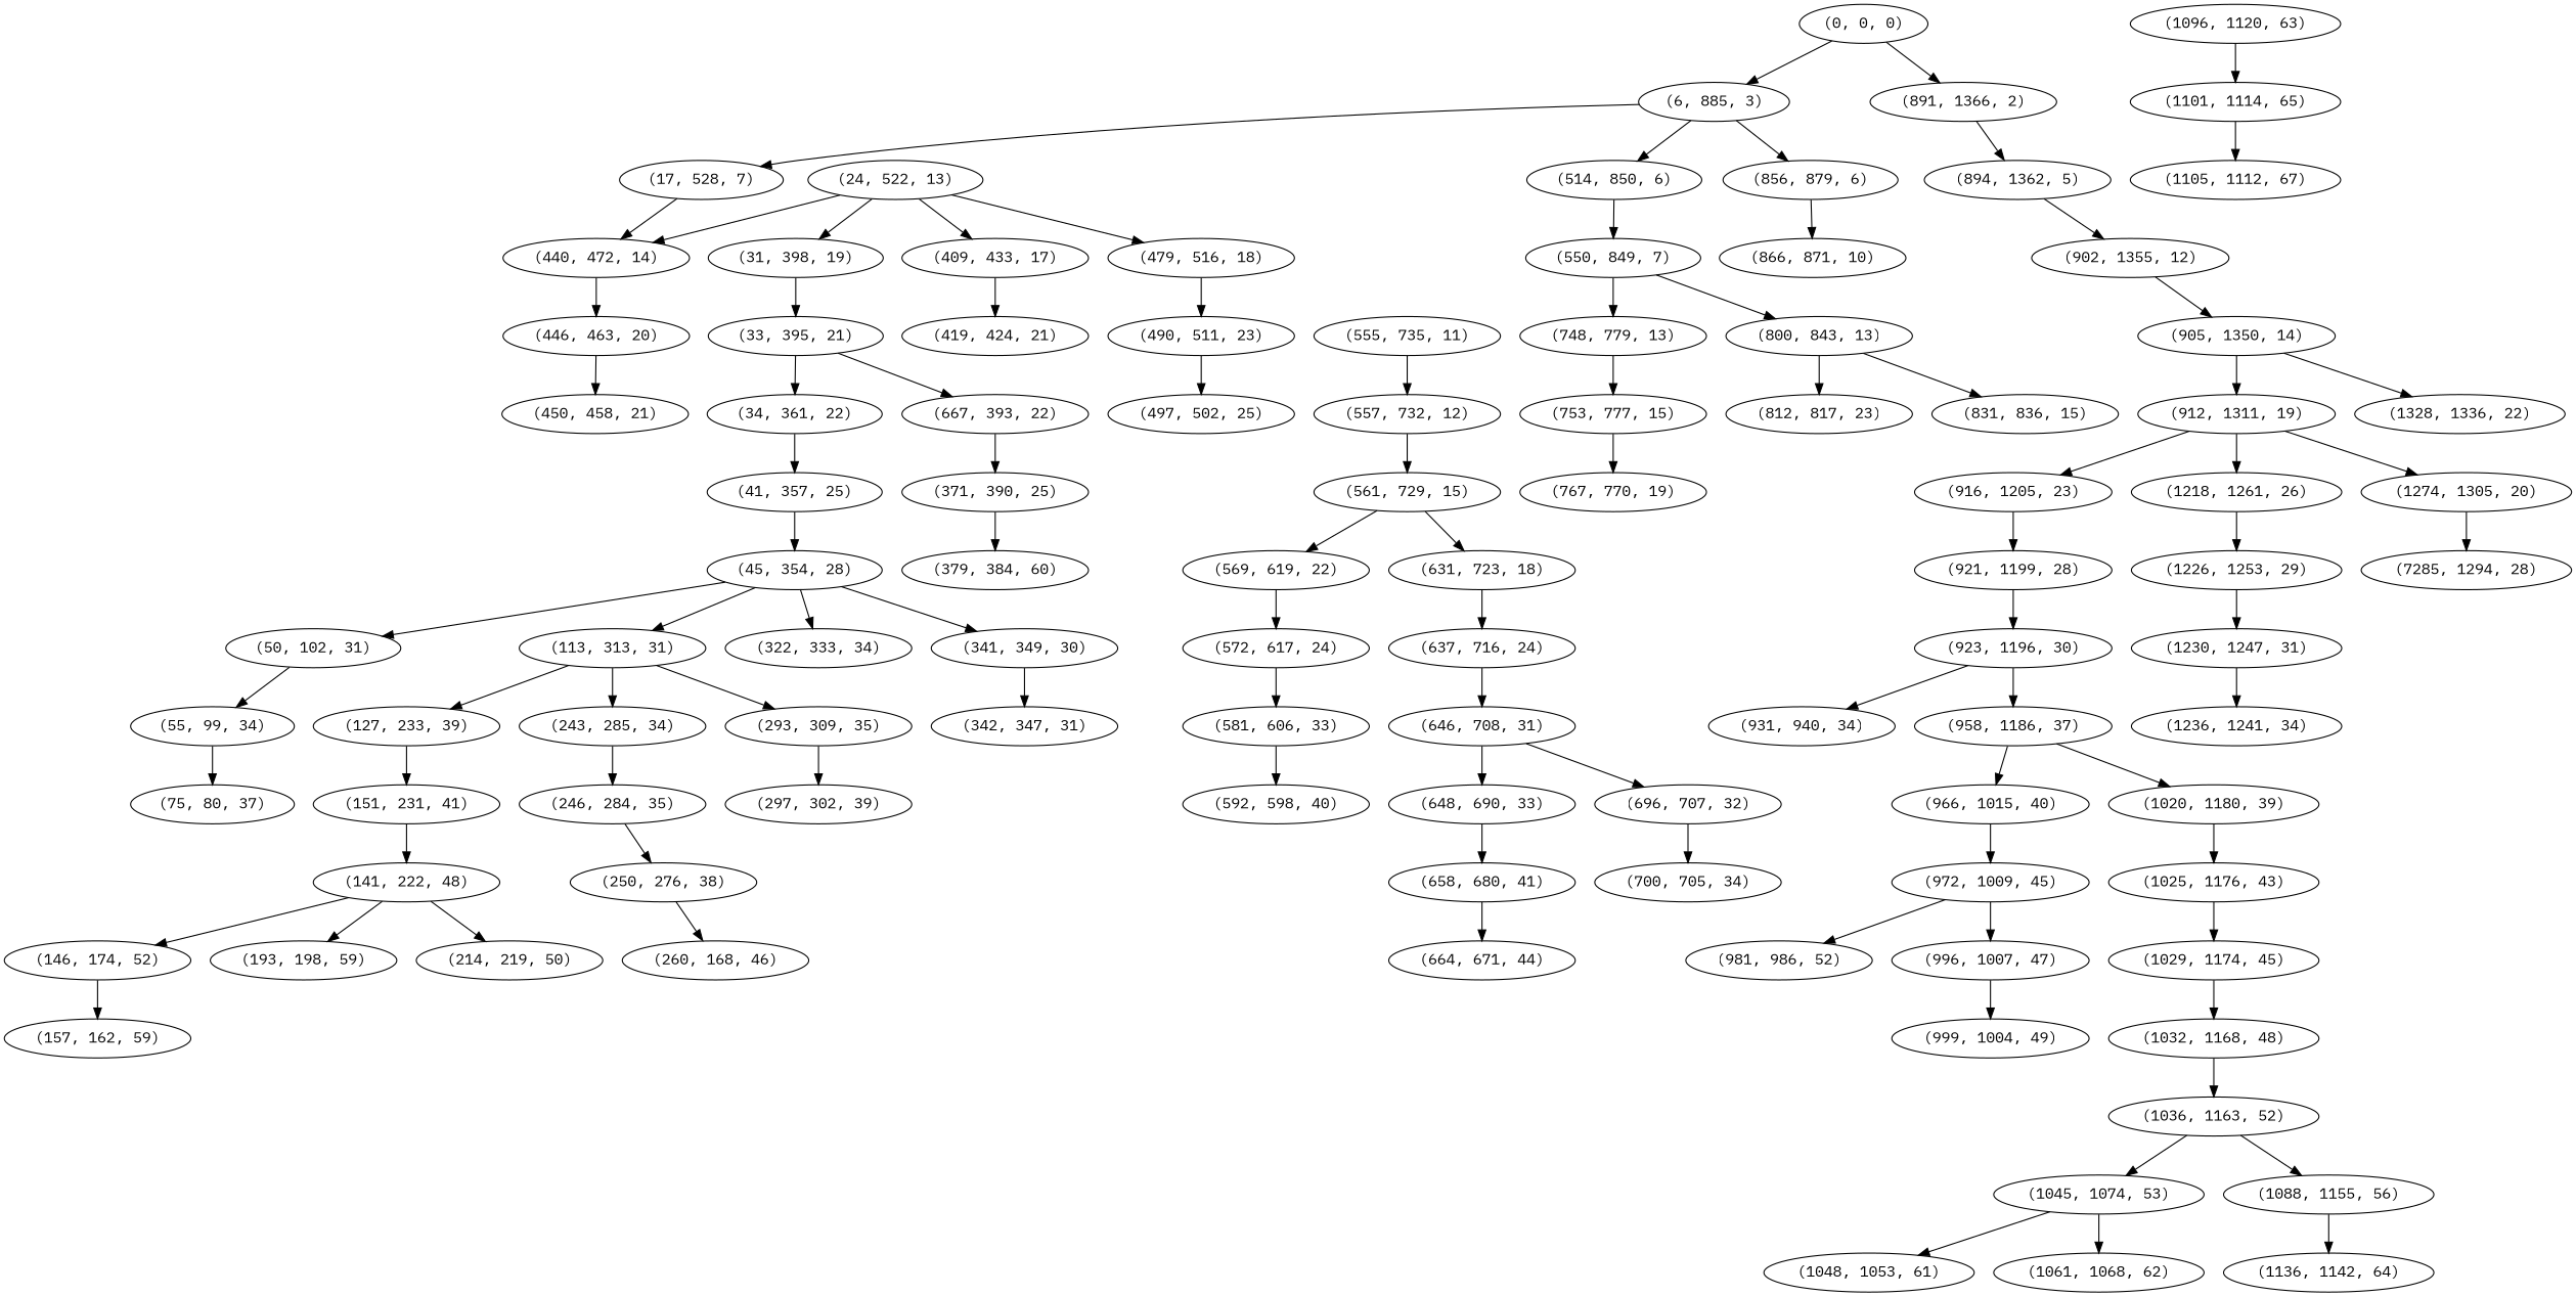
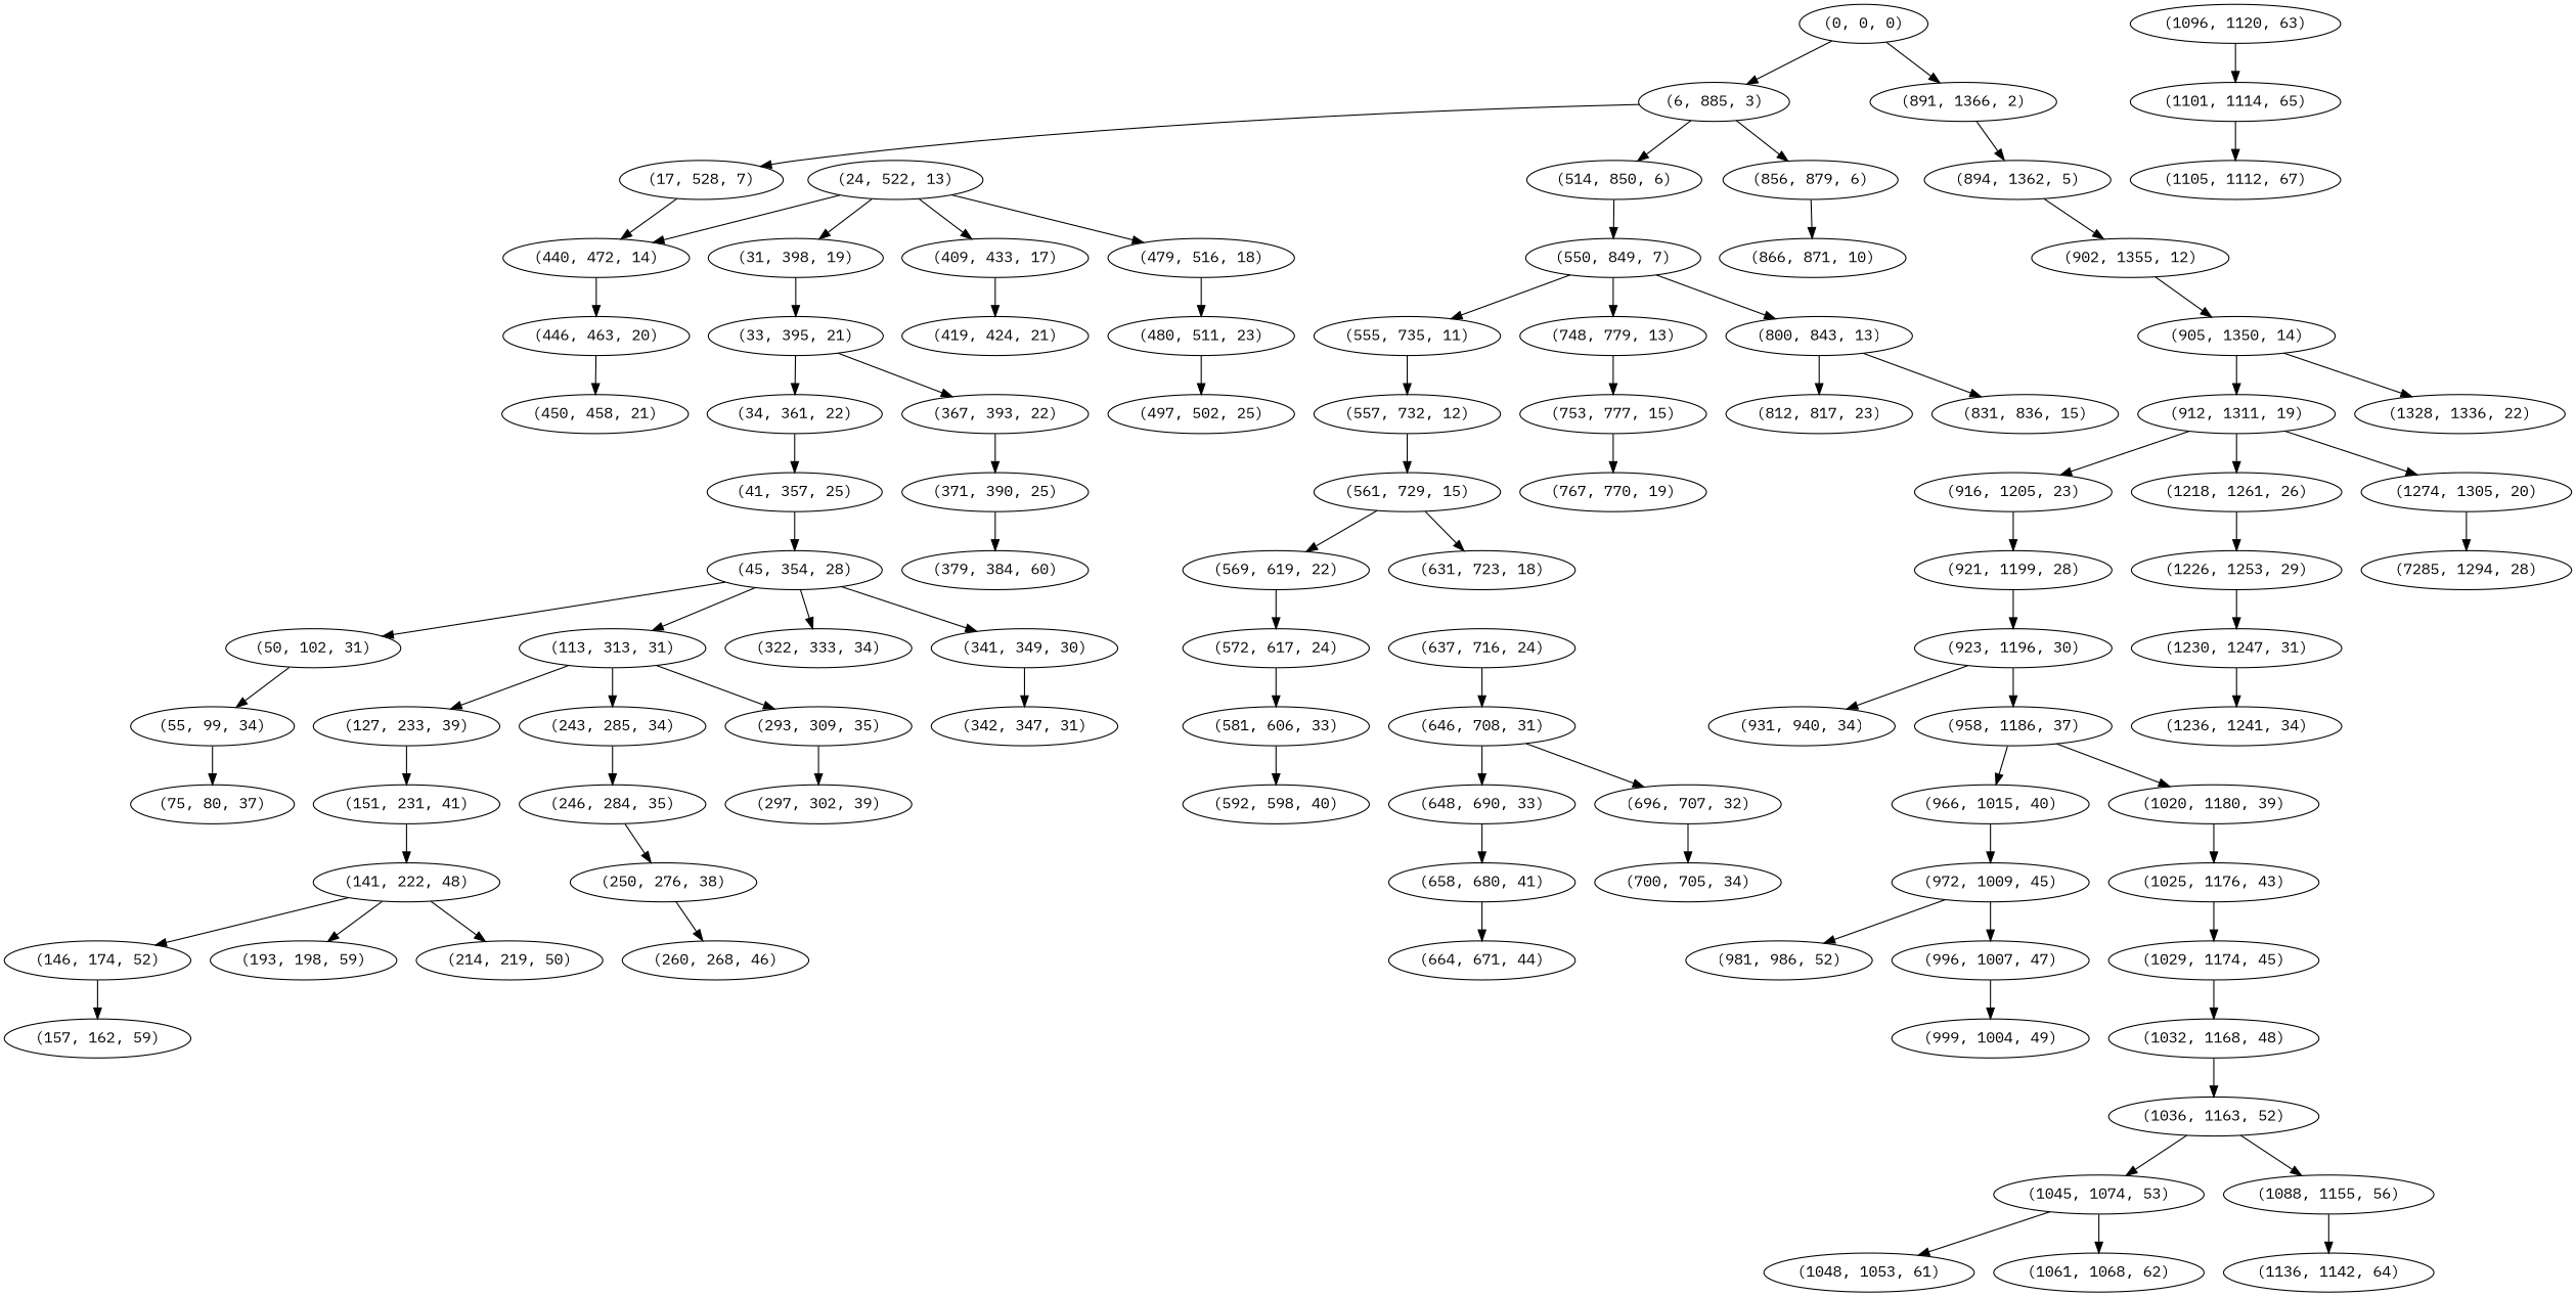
  digraph {
    fontname="IBM Plex Mono"
    node [fontname="IBM Plex Mono"]
    edge [fontname="IBM Plex Mono"]
    "(0, 0, 0)"
    "(6, 885, 3)"
    "(891, 1366, 2)"
    "(17, 528, 7)"
    n5 [label="(514, 850, 6)"]
    "(856, 879, 6)"
    "(894, 1362, 5)"
    "(440, 472, 14)"
    "(550, 849, 7)"
    "(866, 871, 10)"
    "(24, 522, 13)"
    "(31, 398, 19)"
    "(409, 433, 17)"
    "(479, 516, 18)"
    "(33, 395, 21)"
    "(419, 424, 21)"
    "(446, 463, 20)"
-   "(490, 511, 23)"
+   "(490, 511, 23)" [label="(480, 511, 23)"]
    "(34, 361, 22)"
-   "(367, 393, 22)" [label="(667, 393, 22)"]
+   "(367, 393, 22)"
    "(41, 357, 25)"
    "(371, 390, 25)"
    "(45, 354, 28)"
    "(50, 102, 31)"
    "(113, 313, 31)"
    "(322, 333, 34)"
    "(341, 349, 30)"
    "(55, 99, 34)"
    "(127, 233, 39)"
    "(243, 285, 34)"
    "(293, 309, 35)"
    "(342, 347, 31)"
    "(75, 80, 37)"
    n34 [label="(151, 231, 41)"]
    "(246, 284, 35)"
    "(297, 302, 39)"
    "(141, 222, 48)"
    "(146, 174, 52)"
    "(193, 198, 59)"
    "(214, 219, 50)"
    "(157, 162, 59)"
    "(250, 276, 38)"
-   "(260, 268, 46)" [label="(260, 168, 46)"]
+   "(260, 268, 46)"
    n44 [label="(379, 384, 60)"]
    "(450, 458, 21)"
    "(497, 502, 25)"
    "(555, 735, 11)"
    "(748, 779, 13)"
    "(800, 843, 13)"
    "(557, 732, 12)"
    "(753, 777, 15)"
    "(812, 817, 23)"
    "(831, 836, 15)"
    "(561, 729, 15)"
    "(569, 619, 22)"
    "(631, 723, 18)"
    "(572, 617, 24)"
    "(637, 716, 24)"
    "(581, 606, 33)"
    "(592, 598, 40)"
    "(646, 708, 31)"
    "(648, 690, 33)"
    "(696, 707, 32)"
    "(658, 680, 41)"
    "(700, 705, 34)"
    "(664, 671, 44)"
    n67 [label="(767, 770, 19)"]
    "(902, 1355, 12)"
    "(905, 1350, 14)"
    "(912, 1311, 19)"
    "(1328, 1336, 22)"
    "(916, 1205, 23)"
    "(1218, 1261, 26)"
    "(1274, 1305, 20)"
    "(921, 1199, 28)"
    "(1226, 1253, 29)"
    n77 [label="(7285, 1294, 28)"]
    "(923, 1196, 30)"
    "(931, 940, 34)"
    "(958, 1186, 37)"
    "(966, 1015, 40)"
    "(1020, 1180, 39)"
    "(972, 1009, 45)"
    "(1025, 1176, 43)"
    "(981, 986, 52)"
    "(996, 1007, 47)"
    "(999, 1004, 49)"
    "(1029, 1174, 45)"
    "(1032, 1168, 48)"
    "(1036, 1163, 52)"
    n91 [label="(1045, 1074, 53)"]
    "(1088, 1155, 56)"
    "(1048, 1053, 61)"
    "(1061, 1068, 62)"
    "(1136, 1142, 64)"
    "(1096, 1120, 63)"
    "(1101, 1114, 65)"
    "(1105, 1112, 67)"
    "(1230, 1247, 31)"
    "(1236, 1241, 34)"
    "(0, 0, 0)" -> "(6, 885, 3)"
    "(0, 0, 0)" -> "(891, 1366, 2)"
    "(6, 885, 3)" -> "(17, 528, 7)"
    "(6, 885, 3)" -> n5
    "(6, 885, 3)" -> "(856, 879, 6)"
    "(891, 1366, 2)" -> "(894, 1362, 5)"
    "(17, 528, 7)" -> "(440, 472, 14)"
    n5 -> "(550, 849, 7)"
    "(856, 879, 6)" -> "(866, 871, 10)"
    "(894, 1362, 5)" -> "(902, 1355, 12)"
    "(440, 472, 14)" -> "(446, 463, 20)"
+   "(550, 849, 7)" -> "(555, 735, 11)"
    "(550, 849, 7)" -> "(748, 779, 13)"
    "(550, 849, 7)" -> "(800, 843, 13)"
    "(24, 522, 13)" -> "(440, 472, 14)"
    "(24, 522, 13)" -> "(31, 398, 19)"
    "(24, 522, 13)" -> "(409, 433, 17)"
    "(24, 522, 13)" -> "(479, 516, 18)"
    "(31, 398, 19)" -> "(33, 395, 21)"
    "(409, 433, 17)" -> "(419, 424, 21)"
    "(479, 516, 18)" -> "(490, 511, 23)"
    "(33, 395, 21)" -> "(34, 361, 22)"
    "(33, 395, 21)" -> "(367, 393, 22)"
    "(446, 463, 20)" -> "(450, 458, 21)"
    "(490, 511, 23)" -> "(497, 502, 25)"
    "(34, 361, 22)" -> "(41, 357, 25)"
    "(367, 393, 22)" -> "(371, 390, 25)"
    "(41, 357, 25)" -> "(45, 354, 28)"
    "(371, 390, 25)" -> n44
    "(45, 354, 28)" -> "(50, 102, 31)"
    "(45, 354, 28)" -> "(113, 313, 31)"
    "(45, 354, 28)" -> "(322, 333, 34)"
    "(45, 354, 28)" -> "(341, 349, 30)"
    "(50, 102, 31)" -> "(55, 99, 34)"
    "(113, 313, 31)" -> "(127, 233, 39)"
    "(113, 313, 31)" -> "(243, 285, 34)"
    "(113, 313, 31)" -> "(293, 309, 35)"
    "(341, 349, 30)" -> "(342, 347, 31)"
    "(55, 99, 34)" -> "(75, 80, 37)"
    "(127, 233, 39)" -> n34
    "(243, 285, 34)" -> "(246, 284, 35)"
    "(293, 309, 35)" -> "(297, 302, 39)"
    n34 -> "(141, 222, 48)"
    "(246, 284, 35)" -> "(250, 276, 38)"
    "(141, 222, 48)" -> "(146, 174, 52)"
    "(141, 222, 48)" -> "(193, 198, 59)"
    "(141, 222, 48)" -> "(214, 219, 50)"
    "(146, 174, 52)" -> "(157, 162, 59)"
    "(250, 276, 38)" -> "(260, 268, 46)"
    "(555, 735, 11)" -> "(557, 732, 12)"
    "(748, 779, 13)" -> "(753, 777, 15)"
    "(800, 843, 13)" -> "(812, 817, 23)"
    "(800, 843, 13)" -> "(831, 836, 15)"
    "(557, 732, 12)" -> "(561, 729, 15)"
    "(753, 777, 15)" -> n67
    "(561, 729, 15)" -> "(569, 619, 22)"
    "(561, 729, 15)" -> "(631, 723, 18)"
    "(569, 619, 22)" -> "(572, 617, 24)"
-   "(631, 723, 18)" -> "(637, 716, 24)"
    "(572, 617, 24)" -> "(581, 606, 33)"
    "(637, 716, 24)" -> "(646, 708, 31)"
    "(581, 606, 33)" -> "(592, 598, 40)"
    "(646, 708, 31)" -> "(648, 690, 33)"
    "(646, 708, 31)" -> "(696, 707, 32)"
    "(648, 690, 33)" -> "(658, 680, 41)"
    "(696, 707, 32)" -> "(700, 705, 34)"
    "(658, 680, 41)" -> "(664, 671, 44)"
    "(902, 1355, 12)" -> "(905, 1350, 14)"
    "(905, 1350, 14)" -> "(912, 1311, 19)"
    "(905, 1350, 14)" -> "(1328, 1336, 22)"
    "(912, 1311, 19)" -> "(916, 1205, 23)"
    "(912, 1311, 19)" -> "(1218, 1261, 26)"
    "(912, 1311, 19)" -> "(1274, 1305, 20)"
    "(916, 1205, 23)" -> "(921, 1199, 28)"
    "(1218, 1261, 26)" -> "(1226, 1253, 29)"
    "(1274, 1305, 20)" -> n77
    "(921, 1199, 28)" -> "(923, 1196, 30)"
    "(1226, 1253, 29)" -> "(1230, 1247, 31)"
    "(923, 1196, 30)" -> "(931, 940, 34)"
    "(923, 1196, 30)" -> "(958, 1186, 37)"
    "(958, 1186, 37)" -> "(966, 1015, 40)"
    "(958, 1186, 37)" -> "(1020, 1180, 39)"
    "(966, 1015, 40)" -> "(972, 1009, 45)"
    "(1020, 1180, 39)" -> "(1025, 1176, 43)"
    "(972, 1009, 45)" -> "(981, 986, 52)"
    "(972, 1009, 45)" -> "(996, 1007, 47)"
    "(1025, 1176, 43)" -> "(1029, 1174, 45)"
    "(996, 1007, 47)" -> "(999, 1004, 49)"
    "(1029, 1174, 45)" -> "(1032, 1168, 48)"
    "(1032, 1168, 48)" -> "(1036, 1163, 52)"
    "(1036, 1163, 52)" -> n91
    "(1036, 1163, 52)" -> "(1088, 1155, 56)"
    n91 -> "(1048, 1053, 61)"
    n91 -> "(1061, 1068, 62)"
    "(1088, 1155, 56)" -> "(1136, 1142, 64)"
    "(1096, 1120, 63)" -> "(1101, 1114, 65)"
    "(1101, 1114, 65)" -> "(1105, 1112, 67)"
    "(1230, 1247, 31)" -> "(1236, 1241, 34)"
  }
